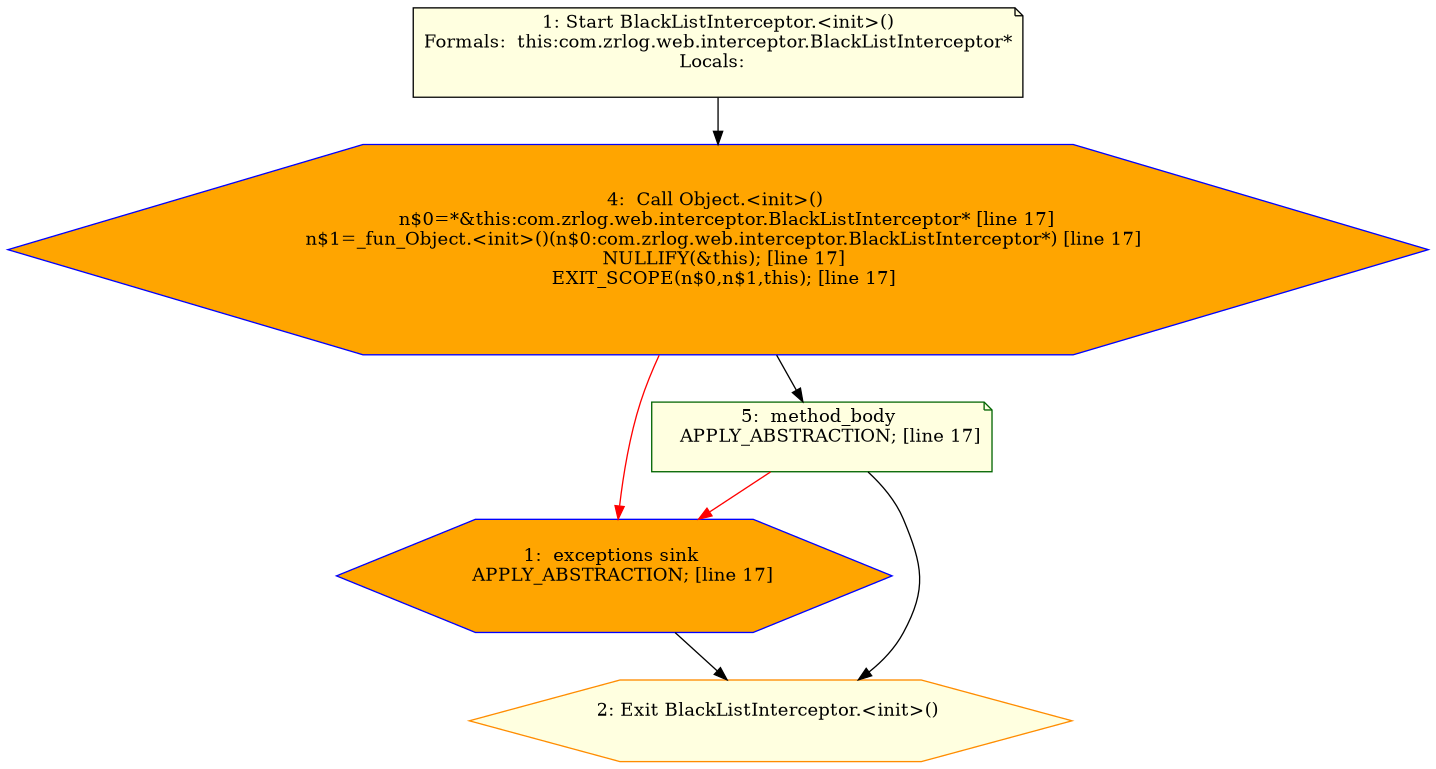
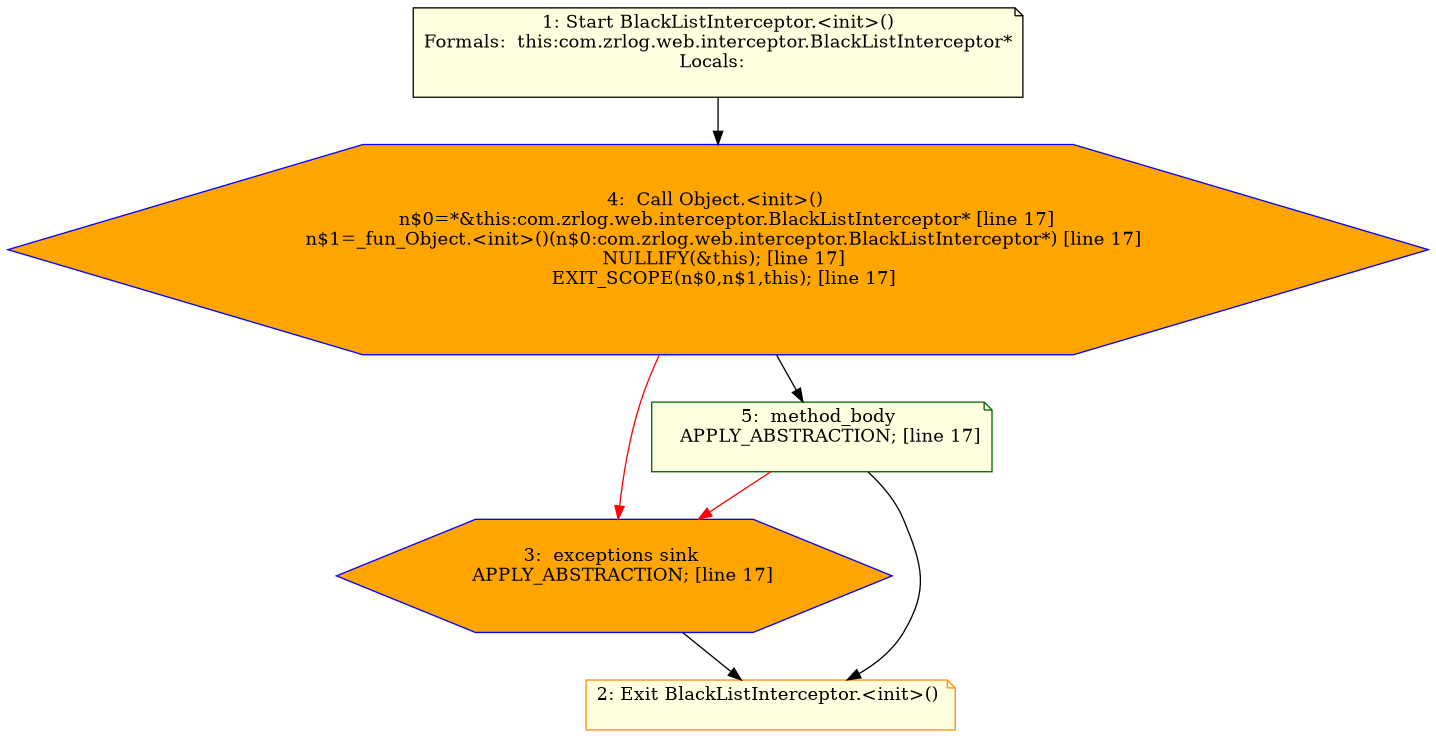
  digraph {
    node [color=blue fillcolor=lightyellow shape=hexagon style=filled]
    n1 [color=black label="1: Start BlackListInterceptor.<init>()\nFormals:  this:com.zrlog.web.interceptor.BlackListInterceptor*\nLocals:  \n  " shape=note]
    n2 [fillcolor=orange label="4:  Call Object.<init>() \n   n$0=*&this:com.zrlog.web.interceptor.BlackListInterceptor* [line 17]\n  n$1=_fun_Object.<init>()(n$0:com.zrlog.web.interceptor.BlackListInterceptor*) [line 17]\n  NULLIFY(&this); [line 17]\n  EXIT_SCOPE(n$0,n$1,this); [line 17]\n "]
-   n3 [fillcolor=orange label="1:  exceptions sink \n   APPLY_ABSTRACTION; [line 17]\n "]
+   n3 [fillcolor=orange label="3:  exceptions sink \n   APPLY_ABSTRACTION; [line 17]\n "]
    n4 [color=darkgreen label="5:  method_body \n   APPLY_ABSTRACTION; [line 17]\n " shape=note]
-   n5 [color=darkorange label="2: Exit BlackListInterceptor.<init>() \n  "]
+   n5 [color=darkorange label="2: Exit BlackListInterceptor.<init>() \n  " shape=note]
    n1 -> n2
    n2 -> n3 [color=red]
    n2 -> n4
    n3 -> n5
    n4 -> n3 [color=red]
    n4 -> n5
  }
